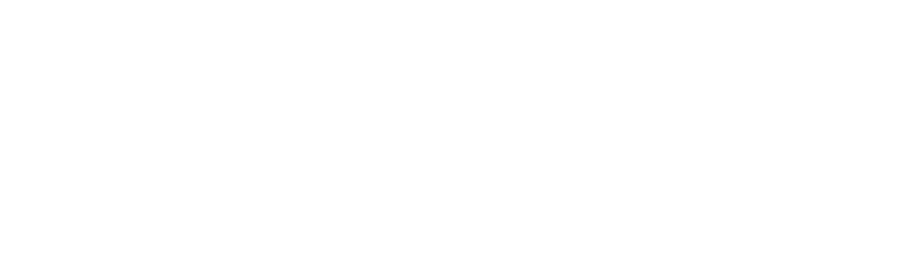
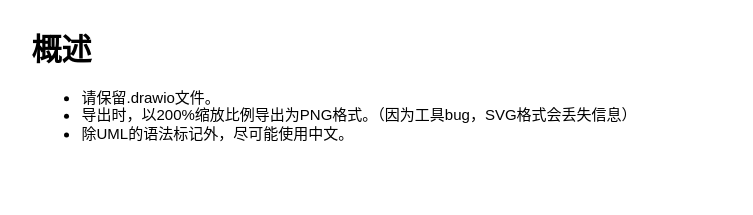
  <mxCell id="0" />
  <mxCell id="1" parent="0" />
+ <mxCell id="2" value="&lt;h1&gt;概述&lt;/h1&gt;&lt;div&gt;&lt;ul&gt;&lt;li&gt;请保留.drawio文件。&lt;/li&gt;&lt;li&gt;导出时，以200%缩放比例导出为PNG格式。（因为工具bug，SVG格式会丢失信息）&lt;/li&gt;&lt;li&gt;除UML的语法标记外，尽可能使用中文。&lt;/li&gt;&lt;/ul&gt;&lt;/div&gt;&lt;p&gt;&lt;/p&gt;" style="text;html=1;strokeColor=none;fillColor=none;spacing=5;spacingTop=-20;whiteSpace=wrap;overflow=hidden;rounded=0;" parent="1" vertex="1"><mxGeometry x="20" y="20" width="560" height="130" as="geometry" /></mxCell>
